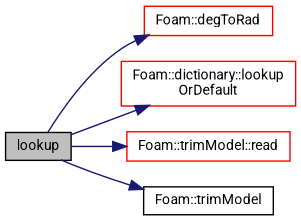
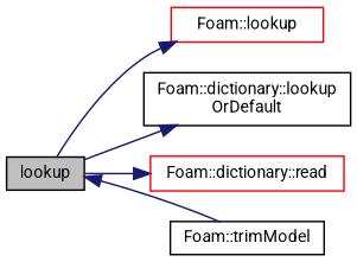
  digraph {
    fontname=Roboto
    rankdir=LR
    node [color=red fontname=Roboto fontsize=10 shape=record]
    edge [color=midnightblue fontname=Roboto fontsize=10 labelfontname=Helvetica labelfontsize=10 style=solid]
    n1 [color=black fillcolor=grey75 fontcolor=black height=0.2 label=lookup style=filled width=0.4]
-   n2 [height=0.2 label="Foam::degToRad" width=0.4]
-   n3 [height=0.2 label="Foam::dictionary::lookup\lOrDefault" width=0.4]
-   n4 [height=0.2 label="Foam::trimModel::read" width=0.4]
+   n2 [height=0.2 label="Foam::lookup" width=0.4]
+   n3 [color=black height=0.2 label="Foam::dictionary::lookup\lOrDefault" width=0.4]
+   n4 [height=0.2 label="Foam::dictionary::read" width=0.4]
    n5 [color=black height=0.2 label="Foam::trimModel" width=0.4]
    n1 -> n2
    n1 -> n3
    n1 -> n4
-   n1 -> n5
+   n5 -> n1
  }
